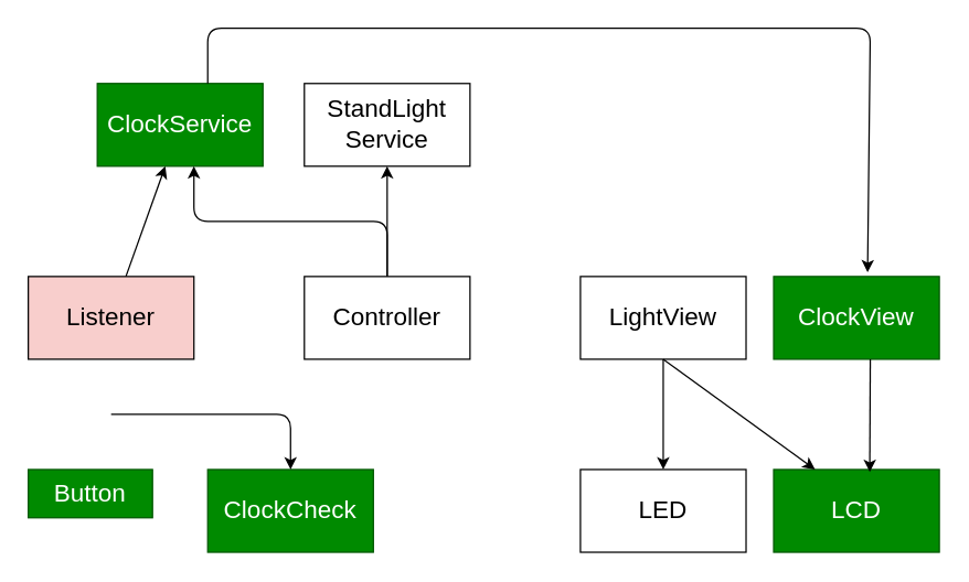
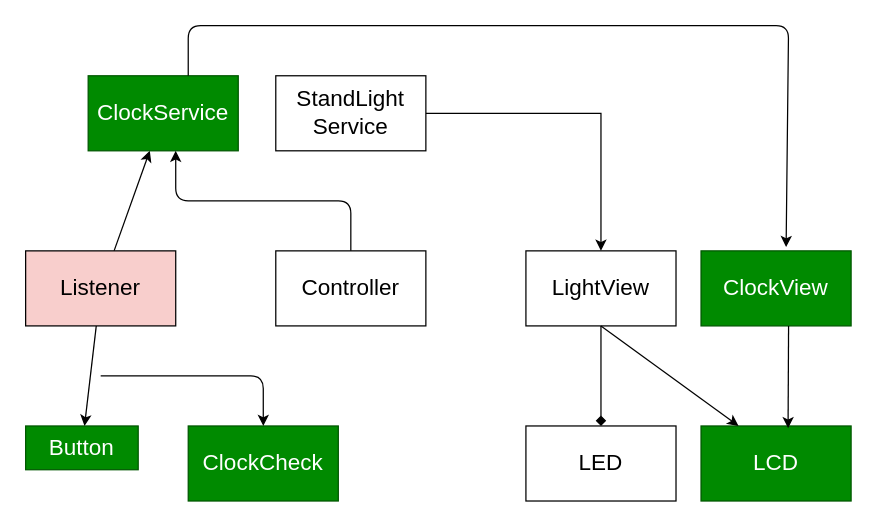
  <mxCell id="0" />
  <mxCell id="1" parent="0" />
  <mxCell id="2" value="Button" style="whiteSpace=wrap;html=1;fontSize=18;fillColor=#008a00;fontColor=#ffffff;strokeColor=#005700;" parent="1" vertex="1"><mxGeometry x="20" y="340" width="90" height="35" as="geometry" /></mxCell>
+ <mxCell id="3" value="" style="edgeStyle=none;html=1;fontSize=18;" parent="1" source="5" target="2" edge="1"><mxGeometry relative="1" as="geometry" /></mxCell>
  <mxCell id="4" value="" style="edgeStyle=none;html=1;fontSize=18;" parent="1" source="5" target="14" edge="1"><mxGeometry relative="1" as="geometry" /></mxCell>
  <mxCell id="5" value="Listener" style="whiteSpace=wrap;html=1;fontSize=18;fillColor=#f8cecc;" parent="1" vertex="1"><mxGeometry x="20" y="200" width="120" height="60" as="geometry" /></mxCell>
- <mxCell id="6" value="" style="edgeStyle=none;html=1;fontSize=18;" parent="1" source="7" target="12" edge="1"><mxGeometry relative="1" as="geometry" /></mxCell>
  <mxCell id="7" value="Controller" style="whiteSpace=wrap;html=1;fontSize=18;" parent="1" vertex="1"><mxGeometry x="220" y="200" width="120" height="60" as="geometry" /></mxCell>
- <mxCell id="8" value="" style="edgeStyle=none;html=1;fontSize=18;" parent="1" source="9" target="10" edge="1"><mxGeometry relative="1" as="geometry" /></mxCell>
+ <mxCell id="8" value="" style="edgeStyle=none;html=1;fontSize=18;endArrow=diamond;" parent="1" source="9" target="10" edge="1"><mxGeometry relative="1" as="geometry" /></mxCell>
  <mxCell id="9" value="LightView" style="whiteSpace=wrap;html=1;fontSize=18;" parent="1" vertex="1"><mxGeometry x="420" y="200" width="120" height="60" as="geometry" /></mxCell>
  <mxCell id="10" value="LED" style="whiteSpace=wrap;html=1;fontSize=18;" parent="1" vertex="1"><mxGeometry x="420" y="340" width="120" height="60" as="geometry" /></mxCell>
+ <mxCell id="11" style="edgeStyle=orthogonalEdgeStyle;html=1;exitX=1;exitY=0.5;exitDx=0;exitDy=0;entryX=0.5;entryY=0;entryDx=0;entryDy=0;fontSize=18;rounded=0;" parent="1" source="12" target="9" edge="1"><mxGeometry relative="1" as="geometry" /></mxCell>
  <mxCell id="12" value="StandLight&lt;br&gt;Service" style="whiteSpace=wrap;html=1;fontSize=18;" parent="1" vertex="1"><mxGeometry x="220" y="60" width="120" height="60" as="geometry" /></mxCell>
  <mxCell id="13" value="LCD" style="whiteSpace=wrap;html=1;fontSize=18;fillColor=#008a00;fontColor=#ffffff;strokeColor=#005700;" parent="1" vertex="1"><mxGeometry x="560" y="340" width="120" height="60" as="geometry" /></mxCell>
  <mxCell id="14" value="ClockService" style="whiteSpace=wrap;html=1;fontSize=18;fillColor=#008a00;fontColor=#ffffff;strokeColor=#005700;" parent="1" vertex="1"><mxGeometry x="70" y="60" width="120" height="60" as="geometry" /></mxCell>
  <mxCell id="15" value="" style="endArrow=classic;html=1;" parent="1" edge="1"><mxGeometry width="50" height="50" relative="1" as="geometry"><mxPoint x="280" y="200" as="sourcePoint" /><mxPoint x="140" y="120" as="targetPoint" /><Array as="points"><mxPoint x="280" y="160" /><mxPoint x="140" y="160" /></Array></mxGeometry></mxCell>
  <mxCell id="16" value="" style="endArrow=classic;html=1;entryX=0.567;entryY=-0.05;entryDx=0;entryDy=0;entryPerimeter=0;" parent="1" target="17" edge="1"><mxGeometry width="50" height="50" relative="1" as="geometry"><mxPoint x="150" y="60" as="sourcePoint" /><mxPoint x="630" y="190" as="targetPoint" /><Array as="points"><mxPoint x="150" y="20" /><mxPoint x="630" y="20" /></Array></mxGeometry></mxCell>
  <mxCell id="17" value="ClockView" style="whiteSpace=wrap;html=1;fontSize=18;fillColor=#008a00;fontColor=#ffffff;strokeColor=#005700;" parent="1" vertex="1"><mxGeometry x="560" y="200" width="120" height="60" as="geometry" /></mxCell>
  <mxCell id="18" value="" style="endArrow=classic;html=1;entryX=0.58;entryY=0.03;entryDx=0;entryDy=0;entryPerimeter=0;" parent="1" target="13" edge="1"><mxGeometry width="50" height="50" relative="1" as="geometry"><mxPoint x="630" y="260" as="sourcePoint" /><mxPoint x="680" y="210" as="targetPoint" /></mxGeometry></mxCell>
  <mxCell id="19" value="ClockCheck" style="whiteSpace=wrap;html=1;fontSize=18;fillColor=#008a00;fontColor=#ffffff;strokeColor=#005700;" parent="1" vertex="1"><mxGeometry x="150" y="340" width="120" height="60" as="geometry" /></mxCell>
  <mxCell id="20" value="" style="endArrow=classic;html=1;entryX=0.5;entryY=0;entryDx=0;entryDy=0;" parent="1" target="19" edge="1"><mxGeometry width="50" height="50" relative="1" as="geometry"><mxPoint x="80" y="300" as="sourcePoint" /><mxPoint x="220" y="300" as="targetPoint" /><Array as="points"><mxPoint x="210" y="300" /></Array></mxGeometry></mxCell>
  <mxCell id="21" value="" style="endArrow=classic;html=1;entryX=0.25;entryY=0;entryDx=0;entryDy=0;" edge="1" parent="1" target="13"><mxGeometry width="50" height="50" relative="1" as="geometry"><mxPoint x="480" y="260" as="sourcePoint" /><mxPoint x="530" y="210" as="targetPoint" /></mxGeometry></mxCell>
